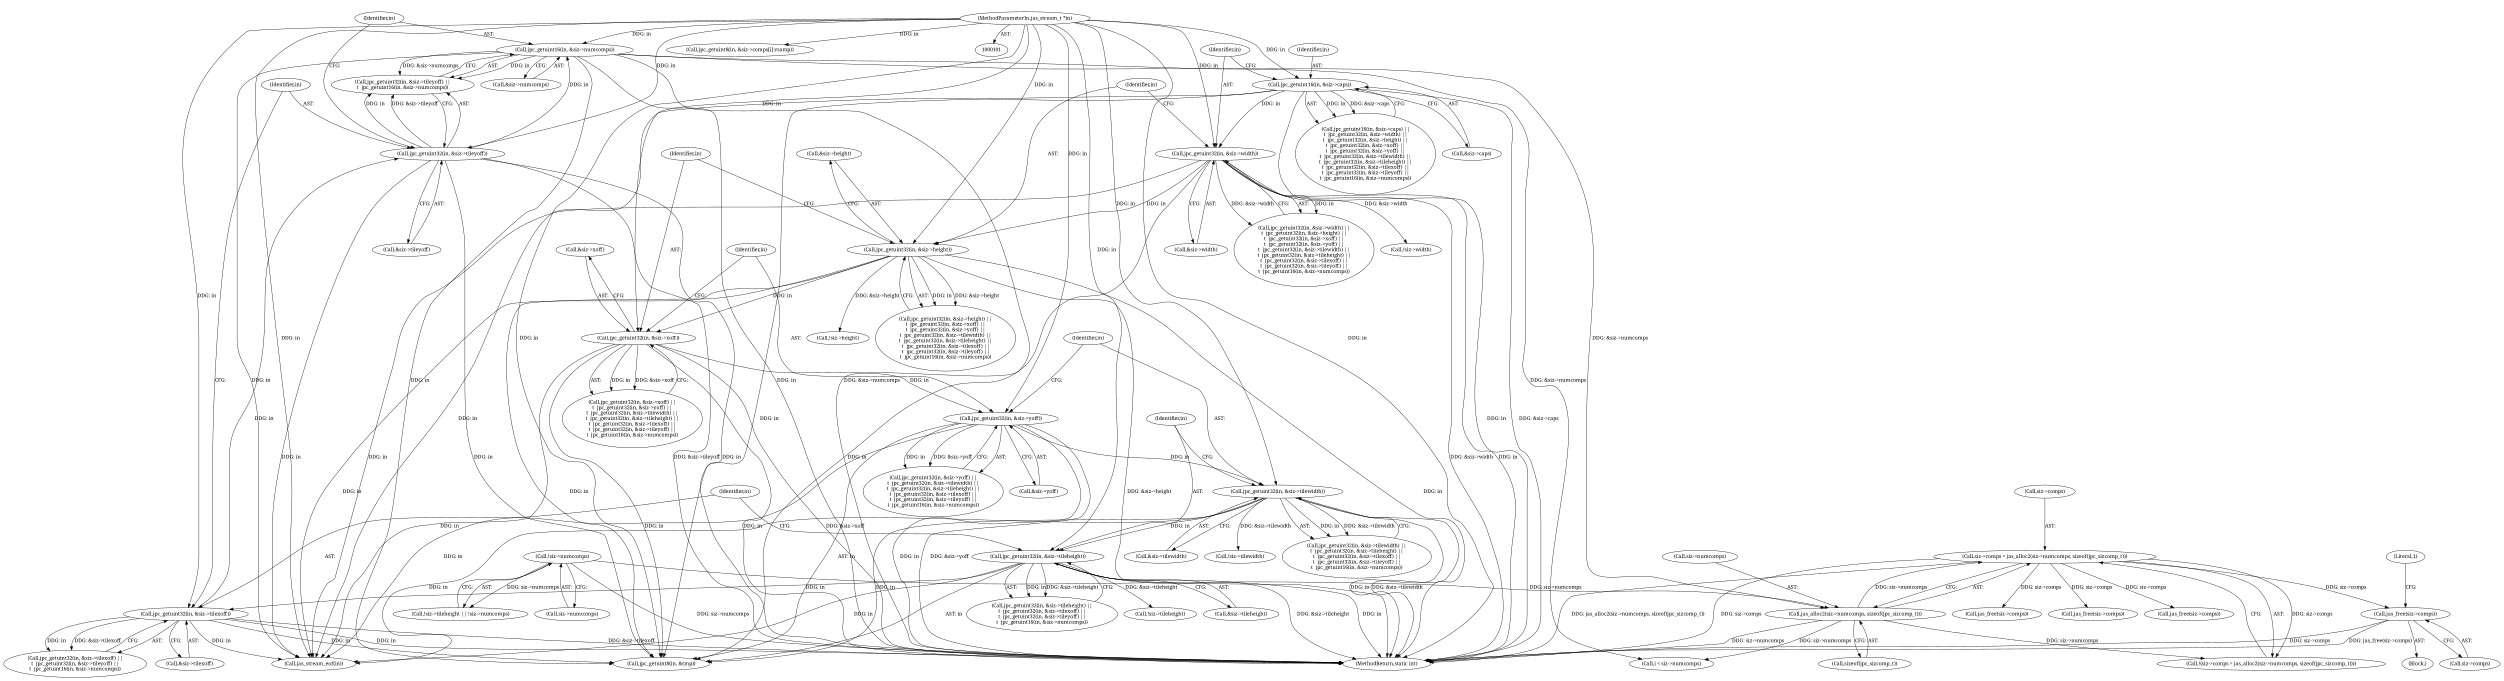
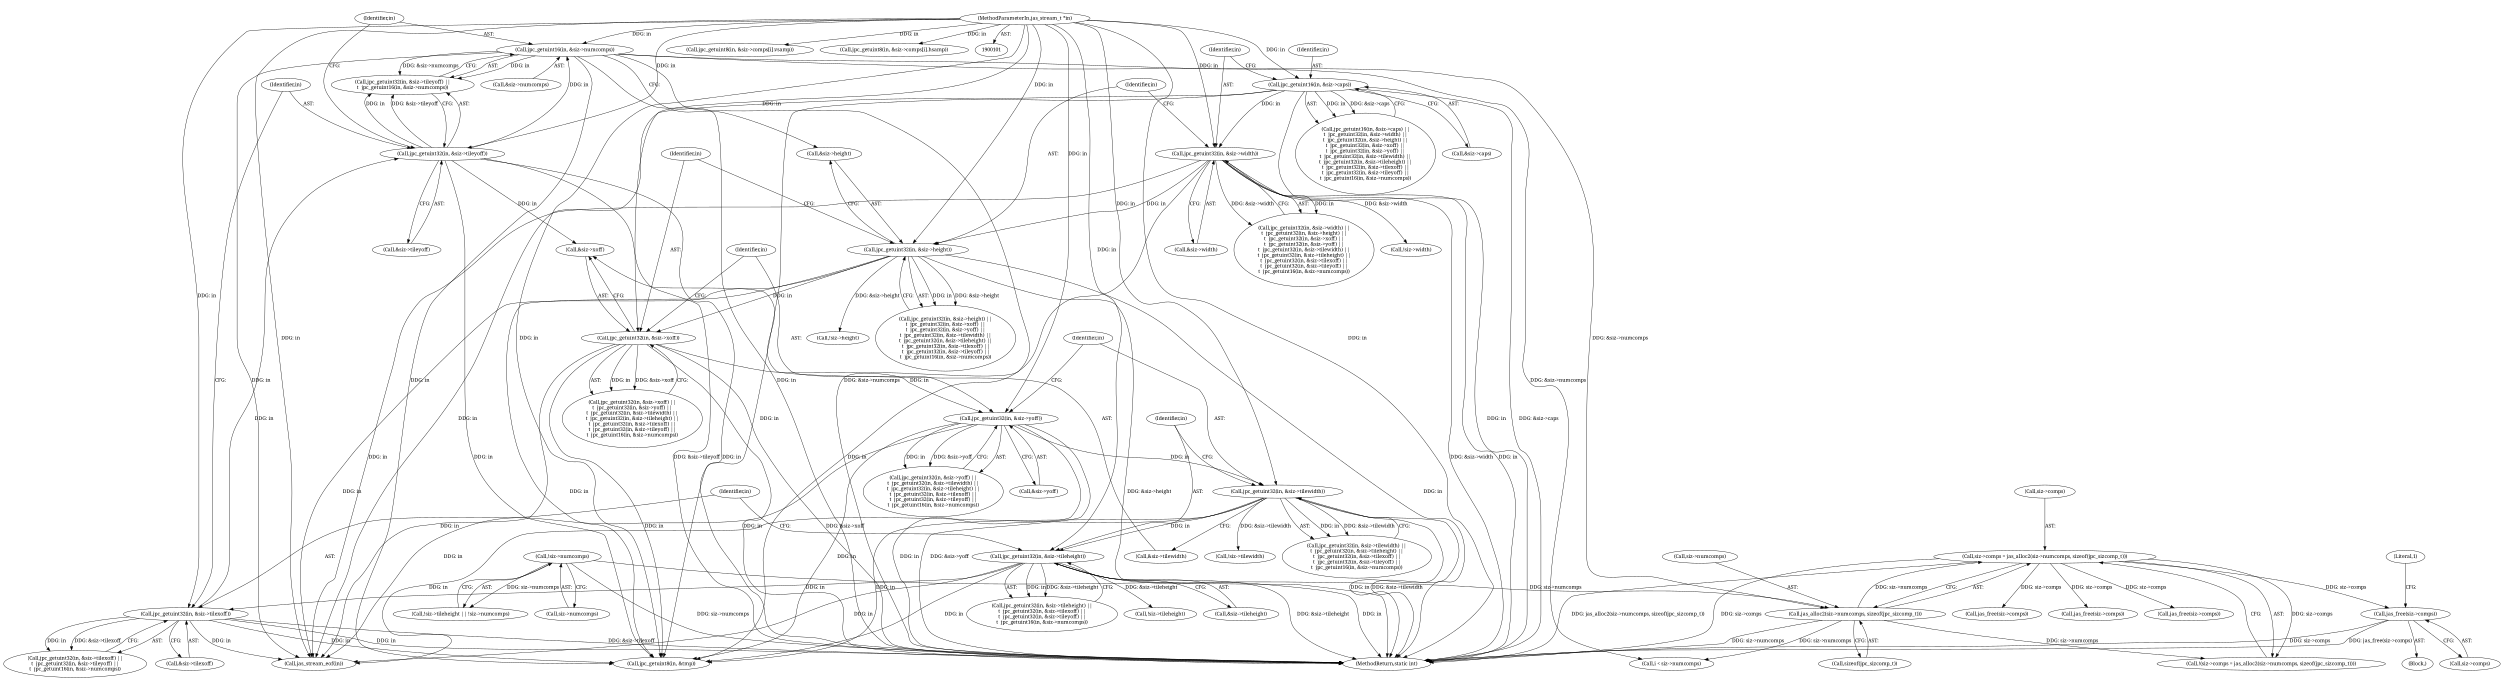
  digraph {
    fontname="Noto Serif"
    node [fontname="Noto Serif"]
    edge [fontname="Noto Serif"]
    n1 [label="(Call,jas_free(siz->comps))"]
    n2 [label="(MethodReturn,static int)"]
    n3 [label="(Block,)"]
    n4 [label="(Call,siz->comps)"]
    n5 [label="(Call,siz->comps = jas_alloc2(siz->numcomps, sizeof(jpc_sizcomp_t)))"]
    n6 [label="(Call,jas_alloc2(siz->numcomps, sizeof(jpc_sizcomp_t)))"]
    n7 [label="(Call,jas_free(siz->comps))"]
    n8 [label="(Call,!(siz->comps = jas_alloc2(siz->numcomps, sizeof(jpc_sizcomp_t))))"]
    n9 [label="(Call,jas_free(siz->comps))"]
    n10 [label="(Call,jas_free(siz->comps))"]
    n11 [label="(Call,sizeof(jpc_sizcomp_t))"]
    n12 [label="(Call,i < siz->numcomps)"]
    n13 [label="(Call,jpc_getuint16(in, &siz->numcomps))"]
    n14 [label="(Call,jas_stream_eof(in))"]
    n15 [label="(Call,jpc_getuint8(in, &tmp))"]
    n16 [label="(Call,&siz->numcomps)"]
    n17 [label="(Call,jpc_getuint32(in, &siz->tileyoff) ||\n\t  jpc_getuint16(in, &siz->numcomps))"]
    n18 [label="(Call,!siz->numcomps)"]
    n19 [label="(Call,siz->numcomps)"]
    n20 [label="(Call,!siz->tileheight || !siz->numcomps)"]
    n21 [label="(Call,jpc_getuint32(in, &siz->tileyoff))"]
    n22 [label="(Call,&siz->tileyoff)"]
    n23 [label="(Call,jpc_getuint32(in, &siz->tilexoff))"]
    n24 [label="(Call,jpc_getuint32(in, &siz->tilexoff) ||\n\t  jpc_getuint32(in, &siz->tileyoff) ||\n\t  jpc_getuint16(in, &siz->numcomps))"]
    n25 [label="(Call,&siz->tilexoff)"]
    n26 [label="(Call,jpc_getuint32(in, &siz->tileheight))"]
    n27 [label="(Call,jpc_getuint32(in, &siz->tileheight) ||\n\t  jpc_getuint32(in, &siz->tilexoff) ||\n\t  jpc_getuint32(in, &siz->tileyoff) ||\n\t  jpc_getuint16(in, &siz->numcomps))"]
    n28 [label="(Call,!siz->tileheight)"]
    n29 [label="(Call,&siz->tileheight)"]
    n30 [label="(Call,jpc_getuint32(in, &siz->tilewidth))"]
    n31 [label="(Call,&siz->tilewidth)"]
    n32 [label="(Call,!siz->tilewidth)"]
    n33 [label="(Call,jpc_getuint32(in, &siz->tilewidth) ||\n\t  jpc_getuint32(in, &siz->tileheight) ||\n\t  jpc_getuint32(in, &siz->tilexoff) ||\n\t  jpc_getuint32(in, &siz->tileyoff) ||\n\t  jpc_getuint16(in, &siz->numcomps))"]
    n34 [label="(Call,jpc_getuint32(in, &siz->yoff))"]
    n35 [label="(Call,jpc_getuint32(in, &siz->yoff) ||\n\t  jpc_getuint32(in, &siz->tilewidth) ||\n\t  jpc_getuint32(in, &siz->tileheight) ||\n\t  jpc_getuint32(in, &siz->tilexoff) ||\n\t  jpc_getuint32(in, &siz->tileyoff) ||\n\t  jpc_getuint16(in, &siz->numcomps))"]
    n36 [label="(Call,&siz->yoff)"]
    n37 [label="(Call,jpc_getuint32(in, &siz->xoff))"]
    n38 [label="(Call,jpc_getuint32(in, &siz->xoff) ||\n\t  jpc_getuint32(in, &siz->yoff) ||\n\t  jpc_getuint32(in, &siz->tilewidth) ||\n\t  jpc_getuint32(in, &siz->tileheight) ||\n\t  jpc_getuint32(in, &siz->tilexoff) ||\n\t  jpc_getuint32(in, &siz->tileyoff) ||\n\t  jpc_getuint16(in, &siz->numcomps))"]
    n39 [label="(Call,&siz->xoff)"]
    n40 [label="(Call,jpc_getuint32(in, &siz->height))"]
    n41 [label="(Call,jpc_getuint32(in, &siz->height) ||\n\t  jpc_getuint32(in, &siz->xoff) ||\n\t  jpc_getuint32(in, &siz->yoff) ||\n\t  jpc_getuint32(in, &siz->tilewidth) ||\n\t  jpc_getuint32(in, &siz->tileheight) ||\n\t  jpc_getuint32(in, &siz->tilexoff) ||\n\t  jpc_getuint32(in, &siz->tileyoff) ||\n\t  jpc_getuint16(in, &siz->numcomps))"]
    n42 [label="(Call,!siz->height)"]
    n43 [label="(Call,&siz->height)"]
    n44 [label="(Call,jpc_getuint32(in, &siz->width))"]
    n45 [label="(Call,jpc_getuint32(in, &siz->width) ||\n\t  jpc_getuint32(in, &siz->height) ||\n\t  jpc_getuint32(in, &siz->xoff) ||\n\t  jpc_getuint32(in, &siz->yoff) ||\n\t  jpc_getuint32(in, &siz->tilewidth) ||\n\t  jpc_getuint32(in, &siz->tileheight) ||\n\t  jpc_getuint32(in, &siz->tilexoff) ||\n\t  jpc_getuint32(in, &siz->tileyoff) ||\n\t  jpc_getuint16(in, &siz->numcomps))"]
    n46 [label="(Call,!siz->width)"]
    n47 [label="(Call,&siz->width)"]
    n48 [label="(Call,jpc_getuint16(in, &siz->caps))"]
    n49 [label="(Call,jpc_getuint16(in, &siz->caps) ||\n\t  jpc_getuint32(in, &siz->width) ||\n\t  jpc_getuint32(in, &siz->height) ||\n\t  jpc_getuint32(in, &siz->xoff) ||\n\t  jpc_getuint32(in, &siz->yoff) ||\n\t  jpc_getuint32(in, &siz->tilewidth) ||\n\t  jpc_getuint32(in, &siz->tileheight) ||\n\t  jpc_getuint32(in, &siz->tilexoff) ||\n\t  jpc_getuint32(in, &siz->tileyoff) ||\n\t  jpc_getuint16(in, &siz->numcomps))"]
    n50 [label="(Call,&siz->caps)"]
    n51 [label="(MethodParameterIn,jas_stream_t *in)"]
    n52 [label="(Call,jpc_getuint8(in, &siz->comps[i].vsamp))"]
-   1000101
+   n53 [label="(Call,jpc_getuint8(in, &siz->comps[i].hsamp))"]
+   1000101 [label=1900101]
    n55 [label="(Identifier,in)"]
    n56 [label="(Identifier,in)"]
    n57 [label="(Call,siz->comps)"]
    n58 [label="(Identifier,in)"]
    n59 [label="(Identifier,in)"]
    n60 [label="(Literal,1)"]
    n61 [label="(Identifier,in)"]
    n62 [label="(Identifier,in)"]
    n63 [label="(Call,siz->numcomps)"]
    n64 [label="(Identifier,in)"]
    n65 [label="(Identifier,in)"]
    n66 [label="(Identifier,in)"]
    n67 [label="(Identifier,in)"]
    n1 -> n2 [label="DDG: jas_free(siz->comps)"]
    n1 -> n2 [label="DDG: siz->comps"]
    n1 -> n3 [label="AST: "]
    n1 -> n4 [label="CFG: "]
    n4 -> n1 [label="AST: "]
    n5 -> n1 [label="DDG: siz->comps"]
    n5 -> n2 [label="DDG: siz->comps"]
    n5 -> n2 [label="DDG: jas_alloc2(siz->numcomps, sizeof(jpc_sizcomp_t))"]
    n5 -> n6 [label="CFG: "]
    n5 -> n7 [label="DDG: siz->comps"]
    n5 -> n8 [label="AST: "]
    n5 -> n8 [label="DDG: siz->comps"]
    n5 -> n9 [label="DDG: siz->comps"]
    n5 -> n10 [label="DDG: siz->comps"]
    n6 -> n2 [label="DDG: siz->numcomps"]
    n6 -> n5 [label="AST: "]
    n6 -> n5 [label="DDG: siz->numcomps"]
    n6 -> n8 [label="DDG: siz->numcomps"]
    n6 -> n11 [label="CFG: "]
    n6 -> n12 [label="DDG: siz->numcomps"]
    n8 -> n5 [label="CFG: "]
    n11 -> n6 [label="AST: "]
    n13 -> n2 [label="DDG: in"]
    n13 -> n2 [label="DDG: &siz->numcomps"]
    n13 -> n6 [label="DDG: &siz->numcomps"]
    n13 -> n12 [label="DDG: &siz->numcomps"]
    n13 -> n14 [label="DDG: in"]
    n13 -> n15 [label="DDG: in"]
-   n13 -> n16 [label="CFG: "]
+   n13 -> n43 [label="CFG: "]
    n13 -> n17 [label="AST: "]
    n13 -> n17 [label="DDG: in"]
    n13 -> n17 [label="DDG: &siz->numcomps"]
    n16 -> n13 [label="AST: "]
    n17 -> n13 [label="CFG: "]
    n17 -> n21 [label="CFG: "]
    n18 -> n2 [label="DDG: siz->numcomps"]
    n18 -> n6 [label="DDG: siz->numcomps"]
    n18 -> n19 [label="CFG: "]
    n18 -> n20 [label="AST: "]
    n18 -> n20 [label="DDG: siz->numcomps"]
    n19 -> n18 [label="AST: "]
    n20 -> n18 [label="CFG: "]
    n21 -> n2 [label="DDG: in"]
    n21 -> n2 [label="DDG: &siz->tileyoff"]
    n21 -> n13 [label="DDG: in"]
-   n21 -> n14 [label="DDG: in"]
+   n21 -> n39 [label="DDG: in"]
    n21 -> n15 [label="DDG: in"]
    n21 -> n17 [label="AST: "]
    n21 -> n17 [label="DDG: in"]
    n21 -> n17 [label="DDG: &siz->tileyoff"]
    n21 -> n22 [label="CFG: "]
    n22 -> n21 [label="AST: "]
    n23 -> n2 [label="DDG: in"]
    n23 -> n2 [label="DDG: &siz->tilexoff"]
    n23 -> n14 [label="DDG: in"]
    n23 -> n15 [label="DDG: in"]
    n23 -> n21 [label="DDG: in"]
    n23 -> n24 [label="AST: "]
    n23 -> n24 [label="DDG: in"]
    n23 -> n24 [label="DDG: &siz->tilexoff"]
    n23 -> n25 [label="CFG: "]
    n24 -> n23 [label="CFG: "]
    n25 -> n23 [label="AST: "]
    n26 -> n2 [label="DDG: &siz->tileheight"]
    n26 -> n2 [label="DDG: in"]
    n26 -> n14 [label="DDG: in"]
-   n26 -> n15 [label="AST: in"]
+   n26 -> n15 [label="DDG: in"]
    n26 -> n23 [label="DDG: in"]
    n26 -> n27 [label="AST: "]
    n26 -> n27 [label="DDG: in"]
    n26 -> n27 [label="DDG: &siz->tileheight"]
    n26 -> n28 [label="DDG: &siz->tileheight"]
    n26 -> n29 [label="CFG: "]
    n27 -> n26 [label="CFG: "]
    n29 -> n26 [label="AST: "]
    n30 -> n2 [label="DDG: &siz->tilewidth"]
    n30 -> n2 [label="DDG: in"]
    n30 -> n14 [label="DDG: in"]
    n30 -> n15 [label="DDG: in"]
    n30 -> n26 [label="DDG: in"]
    n30 -> n31 [label="CFG: "]
    n30 -> n32 [label="DDG: &siz->tilewidth"]
    n30 -> n33 [label="AST: "]
    n30 -> n33 [label="DDG: in"]
    n30 -> n33 [label="DDG: &siz->tilewidth"]
-   n31 -> n30 [label="AST: "]
+   n31 -> n39 [label="AST: "]
    n33 -> n30 [label="CFG: "]
    n34 -> n2 [label="DDG: in"]
    n34 -> n2 [label="DDG: &siz->yoff"]
    n34 -> n14 [label="DDG: in"]
-   n34 -> n15 [label="AST: in"]
+   n34 -> n15 [label="DDG: in"]
    n34 -> n30 [label="DDG: in"]
    n34 -> n35 [label="AST: "]
    n34 -> n35 [label="DDG: in"]
    n34 -> n35 [label="DDG: &siz->yoff"]
    n34 -> n36 [label="CFG: "]
    n35 -> n34 [label="CFG: "]
    n36 -> n34 [label="AST: "]
    n37 -> n2 [label="DDG: in"]
    n37 -> n2 [label="DDG: &siz->xoff"]
    n37 -> n14 [label="DDG: in"]
    n37 -> n15 [label="DDG: in"]
    n37 -> n34 [label="DDG: in"]
    n37 -> n38 [label="AST: "]
    n37 -> n38 [label="DDG: in"]
    n37 -> n38 [label="DDG: &siz->xoff"]
    n37 -> n39 [label="CFG: "]
    n38 -> n37 [label="CFG: "]
    n39 -> n37 [label="AST: "]
    n40 -> n2 [label="DDG: &siz->height"]
    n40 -> n2 [label="DDG: in"]
    n40 -> n14 [label="DDG: in"]
    n40 -> n15 [label="DDG: in"]
    n40 -> n37 [label="DDG: in"]
    n40 -> n41 [label="AST: "]
    n40 -> n41 [label="DDG: in"]
    n40 -> n41 [label="DDG: &siz->height"]
    n40 -> n42 [label="DDG: &siz->height"]
    n40 -> n43 [label="CFG: "]
    n41 -> n40 [label="CFG: "]
    n43 -> n40 [label="AST: "]
    n44 -> n2 [label="DDG: in"]
    n44 -> n2 [label="DDG: &siz->width"]
    n44 -> n14 [label="DDG: in"]
    n44 -> n15 [label="DDG: in"]
    n44 -> n40 [label="DDG: in"]
    n44 -> n45 [label="AST: "]
    n44 -> n45 [label="DDG: in"]
    n44 -> n45 [label="DDG: &siz->width"]
    n44 -> n46 [label="DDG: &siz->width"]
    n44 -> n47 [label="CFG: "]
    n45 -> n44 [label="CFG: "]
    n47 -> n44 [label="AST: "]
    n48 -> n2 [label="DDG: in"]
    n48 -> n2 [label="DDG: &siz->caps"]
    n48 -> n14 [label="DDG: in"]
    n48 -> n15 [label="DDG: in"]
    n48 -> n44 [label="DDG: in"]
    n48 -> n49 [label="AST: "]
    n48 -> n49 [label="DDG: in"]
    n48 -> n49 [label="DDG: &siz->caps"]
    n48 -> n50 [label="CFG: "]
    n49 -> n48 [label="CFG: "]
    n50 -> n48 [label="AST: "]
    n51 -> n2 [label="DDG: in"]
    n51 -> n13 [label="DDG: in"]
    n51 -> n14 [label="DDG: in"]
    n51 -> n15 [label="DDG: in"]
    n51 -> n21 [label="DDG: in"]
    n51 -> n23 [label="DDG: in"]
    n51 -> n26 [label="DDG: in"]
    n51 -> n30 [label="DDG: in"]
    n51 -> n34 [label="DDG: in"]
    n51 -> n37 [label="DDG: in"]
    n51 -> n40 [label="DDG: in"]
    n51 -> n44 [label="DDG: in"]
    n51 -> n48 [label="DDG: in"]
    n51 -> n52 [label="DDG: in"]
+   n51 -> n53 [label="DDG: in"]
    n51 -> 1000101 [label="AST: "]
    n55 -> n13 [label="AST: "]
    n55 -> n21 [label="CFG: "]
    n56 -> n21 [label="AST: "]
    n56 -> n23 [label="CFG: "]
    n57 -> n5 [label="AST: "]
    n58 -> n34 [label="AST: "]
    n58 -> n37 [label="CFG: "]
    n59 -> n37 [label="AST: "]
    n59 -> n40 [label="CFG: "]
    n60 -> n1 [label="CFG: "]
    n61 -> n40 [label="AST: "]
    n61 -> n44 [label="CFG: "]
    n62 -> n26 [label="AST: "]
    n62 -> n30 [label="CFG: "]
    n63 -> n6 [label="AST: "]
    n64 -> n30 [label="AST: "]
    n64 -> n34 [label="CFG: "]
    n65 -> n48 [label="AST: "]
    n66 -> n44 [label="AST: "]
    n66 -> n48 [label="CFG: "]
    n67 -> n23 [label="AST: "]
    n67 -> n26 [label="CFG: "]
  }
